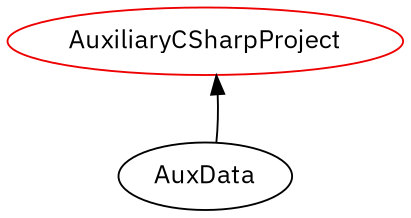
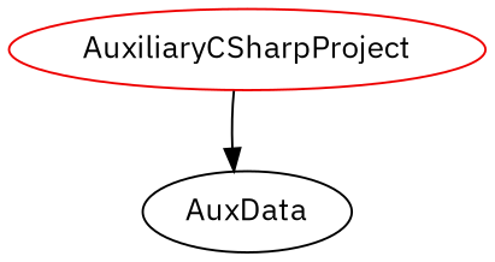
  digraph {
    fontname="IBM Plex Sans"
    node [fontname="IBM Plex Sans"]
    n1 [color=red2 label=AuxiliaryCSharpProject shape=oval]
    AuxData
-   AuxData -> n1 [fontname="IBM Plex Sans"]
+   n1 -> AuxData [fontname="IBM Plex Sans"]
  }
